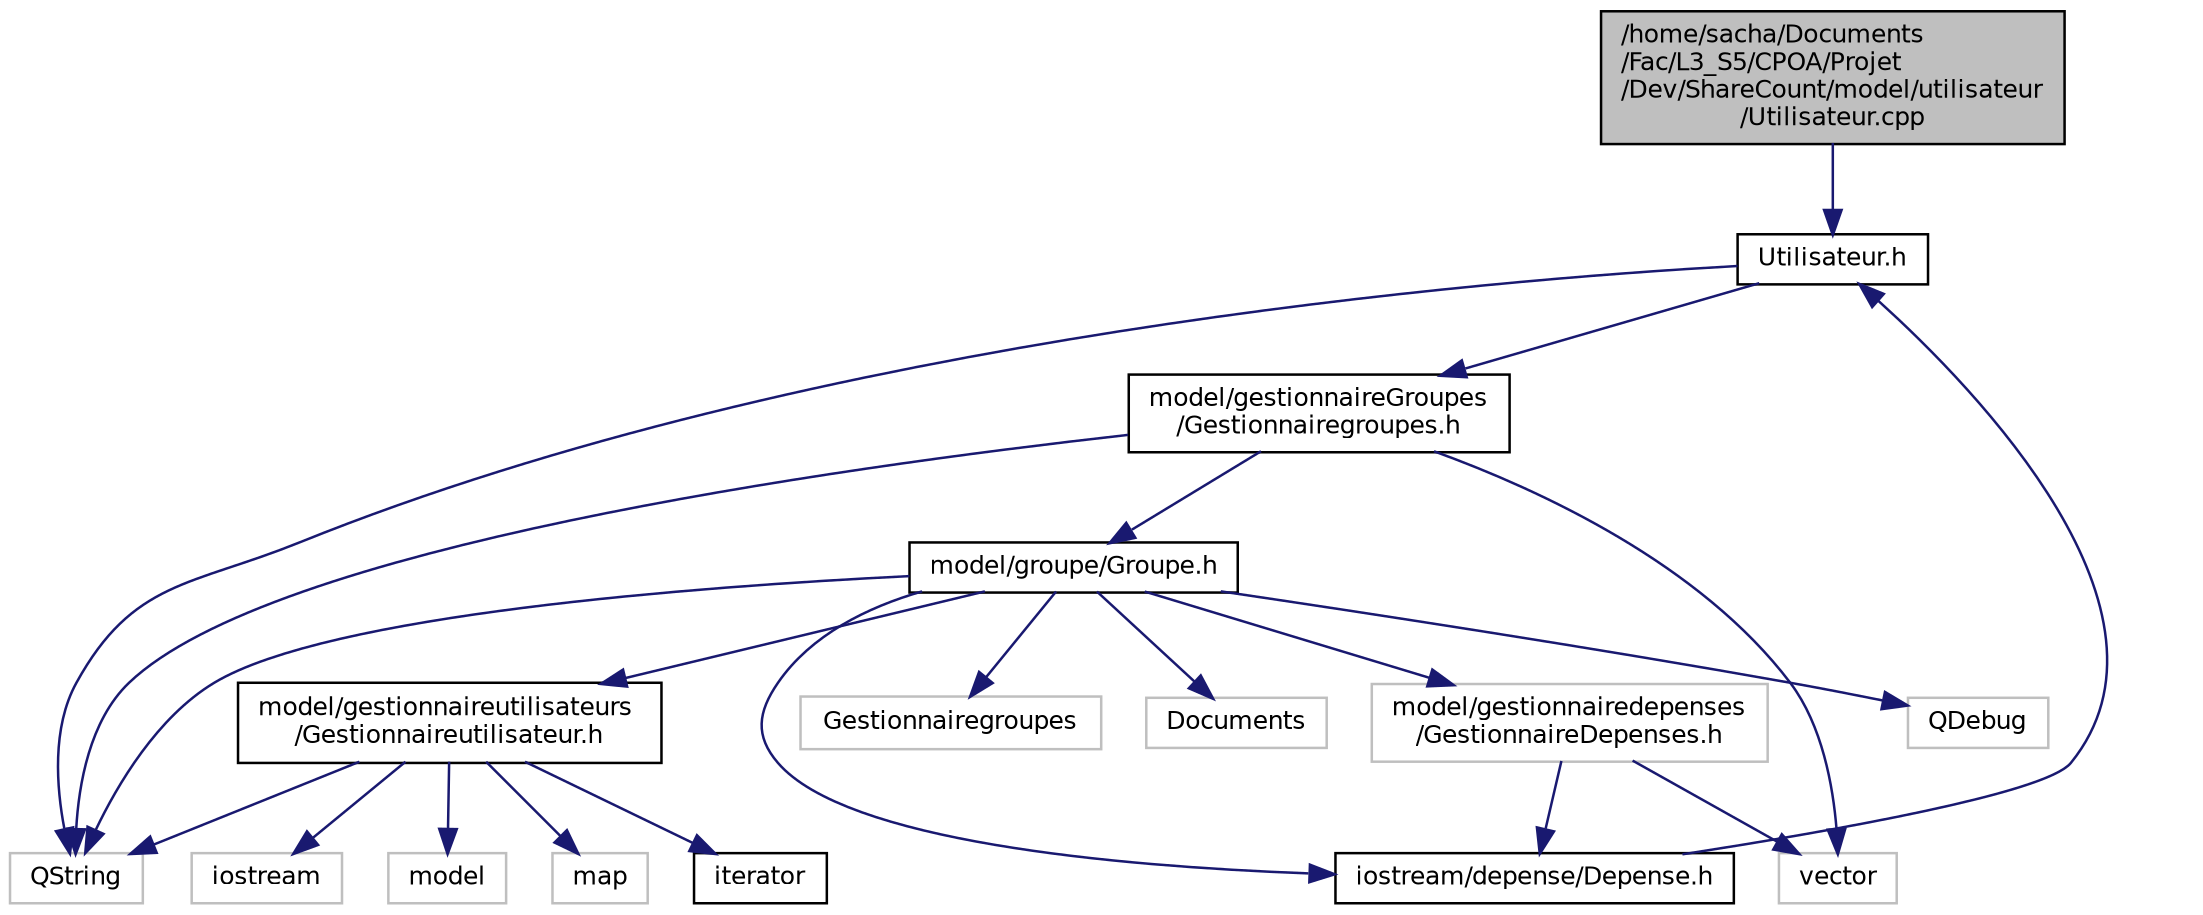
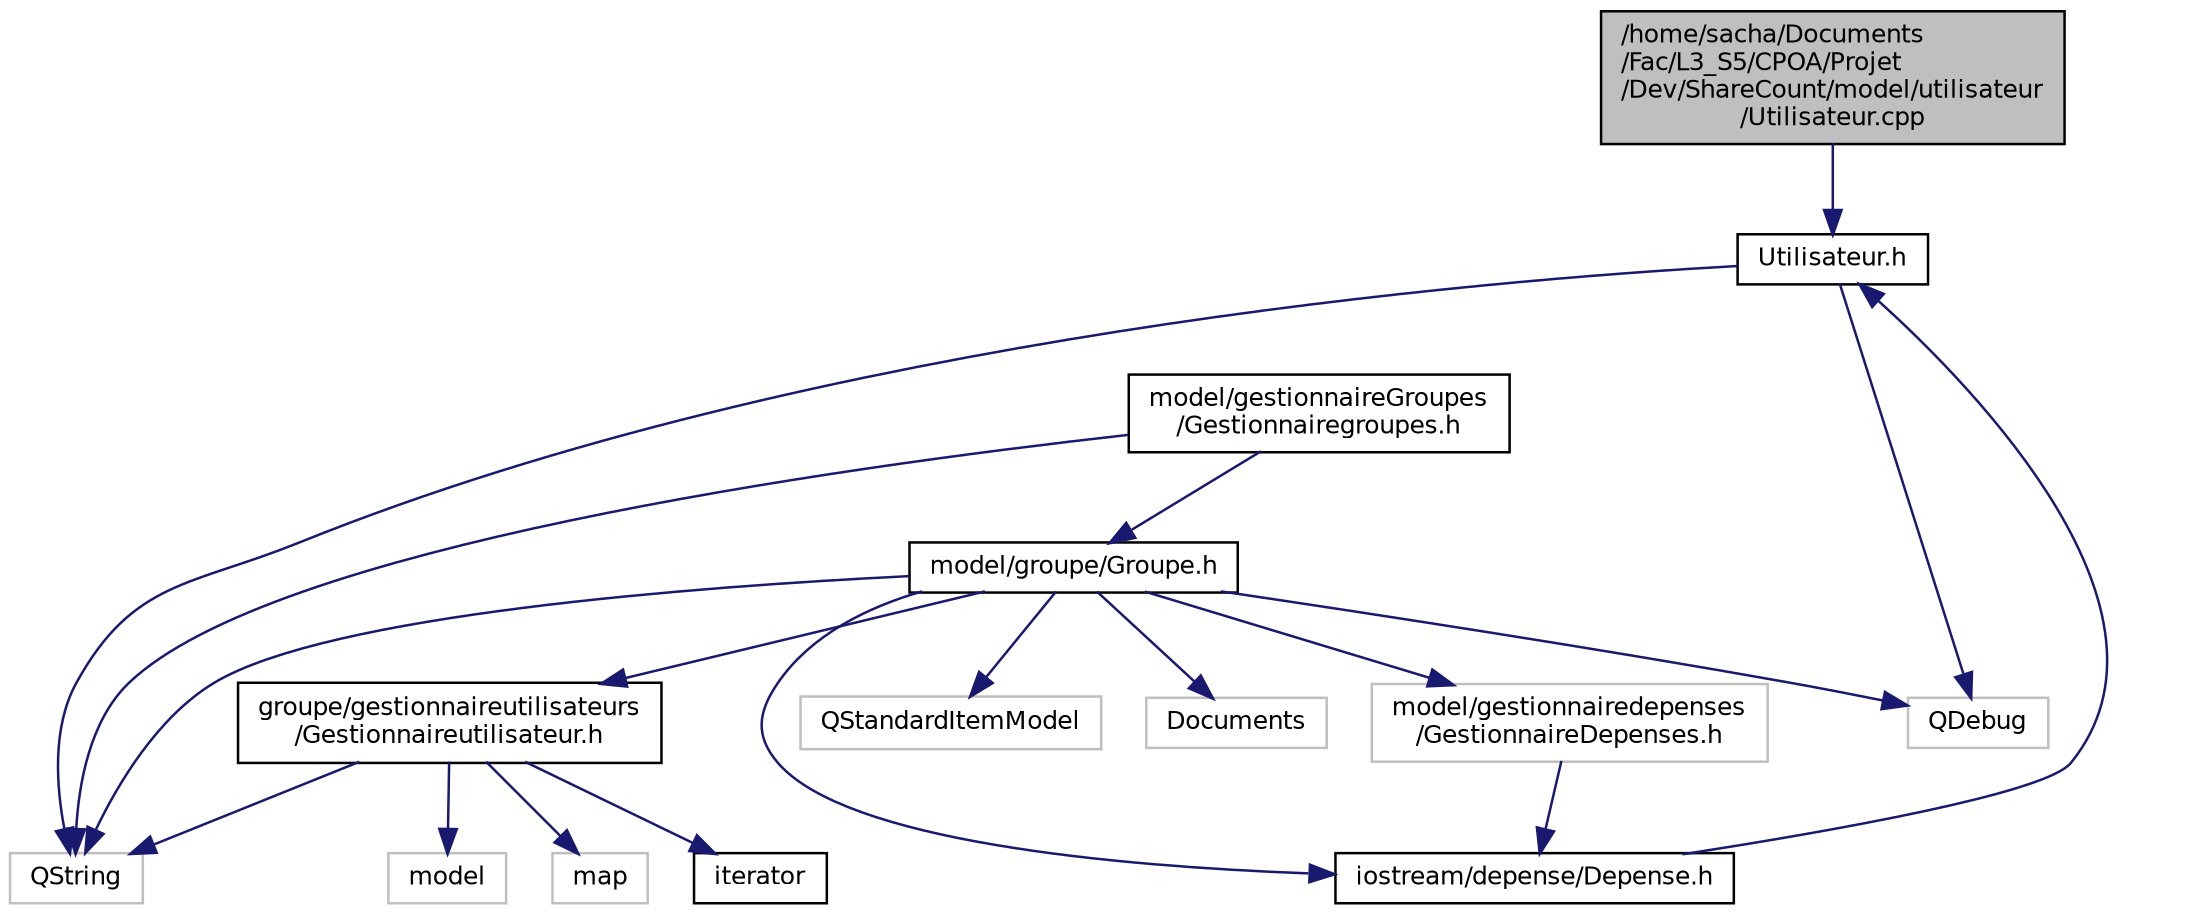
  digraph {
    node [color=grey75 fillcolor=white fontname=Helvetica fontsize=10 shape=record style=filled]
    edge [color=midnightblue fontname=Helvetica fontsize=10 labelfontname=Helvetica labelfontsize=10 style=solid]
    n1 [color=black fillcolor=grey75 fontcolor=black height=0.2 label="/home/sacha/Documents\l/Fac/L3_S5/CPOA/Projet\l/Dev/ShareCount/model/utilisateur\l/Utilisateur.cpp" width=0.4]
    n2 [color=black height=0.2 label="Utilisateur.h" width=0.4]
    n3 [height=0.2 label=QString width=0.4]
    n4 [color=black height=0.2 label="model/gestionnaireGroupes\l/Gestionnairegroupes.h" width=0.4]
-   n5 [height=0.2 label=vector width=0.4]
    n6 [color=black height=0.2 label="model/groupe/Groupe.h" width=0.4]
    n7 [height=0.2 label=Documents width=0.4]
-   n8 [color=black height=0.2 label="model/gestionnaireutilisateurs\l/Gestionnaireutilisateur.h" width=0.4]
+   n8 [color=black height=0.2 label="groupe/gestionnaireutilisateurs\l/Gestionnaireutilisateur.h" width=0.4]
    n9 [color=black height=0.2 label="iostream/depense/Depense.h" width=0.4]
    n10 [height=0.2 label="model/gestionnairedepenses\l/GestionnaireDepenses.h" width=0.4]
    n11 [height=0.2 label=QDebug width=0.4]
-   n12 [height=0.2 label=Gestionnairegroupes width=0.4]
+   n12 [height=0.2 label=QStandardItemModel width=0.4]
    n13 [height=0.2 label=map width=0.4]
    n14 [color=black height=0.2 label=iterator width=0.4]
-   n15 [height=0.2 label=iostream width=0.4]
    n16 [height=0.2 label=model width=0.4]
    n1 -> n2
    n2 -> n3
-   n2 -> n4
+   n2 -> n11
    n4 -> n3
-   n4 -> n5
    n4 -> n6
    n6 -> n3
    n6 -> n7
    n6 -> n8
    n6 -> n9
    n6 -> n10
    n6 -> n11
    n6 -> n12
    n8 -> n3
    n8 -> n13
    n8 -> n14
-   n8 -> n15
    n8 -> n16
    n9 -> n2
-   n10 -> n5
    n10 -> n9
  }
